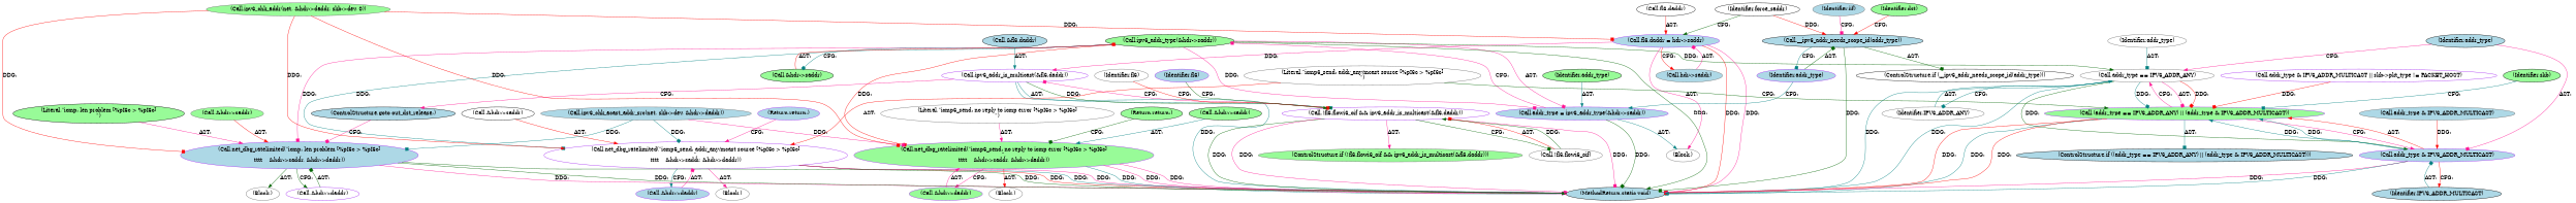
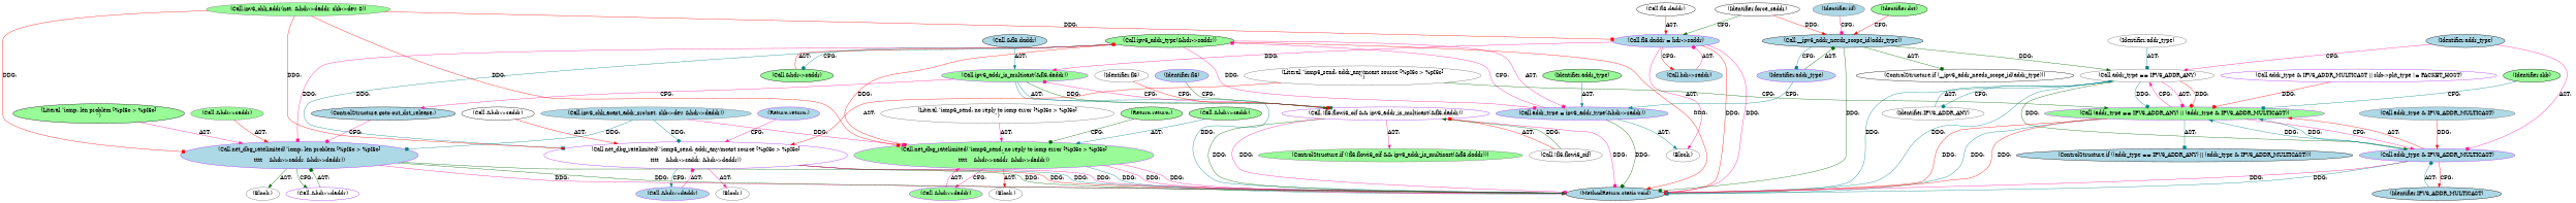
  digraph {
    node [color=black fillcolor=lightblue style=filled]
    edge [arrowhead=normal color=deeppink]
    n1 [fillcolor=palegreen label="(Call,ipv6_addr_type(&hdr->saddr))"]
    n2 [color=purple label="(Call,addr_type = ipv6_addr_type(&hdr->saddr))"]
    n3 [color=purple fillcolor=white label="(Call,net_dbg_ratelimited(\"icmp6_send: addr_any/mcast source [%pI6c > %pI6c]\n\",\n\t\t\t\t    &hdr->saddr, &hdr->daddr))"]
    n4 [color=purple fillcolor=palegreen label="(Call,net_dbg_ratelimited(\"icmp6_send: no reply to icmp error [%pI6c > %pI6c]\n\",\n\t\t\t\t    &hdr->saddr, &hdr->daddr))"]
    n5 [color=purple label="(Call,net_dbg_ratelimited(\"icmp: len problem [%pI6c > %pI6c]\n\",\n\t\t\t\t    &hdr->saddr, &hdr->daddr))"]
    n6 [label="(MethodReturn,static void)"]
    n7 [fillcolor=palegreen label="(Call,&hdr->saddr)"]
    n8 [color=gray40 fillcolor=white label="(Block,)"]
    n9 [color=purple label="(Call,&hdr->daddr)"]
    n10 [color=gray40 fillcolor=white label="(Block,)"]
    n11 [color=purple fillcolor=palegreen label="(Call,&hdr->daddr)"]
    n12 [color=gray40 fillcolor=white label="(Block,)"]
    n13 [color=purple label="(Call,fl6.daddr = hdr->saddr)"]
-   n14 [color=purple fillcolor=white label="(Call,ipv6_addr_is_multicast(&fl6.daddr))"]
+   n14 [color=purple fillcolor=palegreen label="(Call,ipv6_addr_is_multicast(&fl6.daddr))"]
    n15 [color=gray40 label="(Call,hdr->saddr)"]
    n16 [color=gray40 fillcolor=white label="(Block,)"]
    n17 [color=purple fillcolor=white label="(Call,&hdr->daddr)"]
    n18 [label="(Call,__ipv6_addr_needs_scope_id(addr_type))"]
    n19 [color=gray40 fillcolor=white label="(Call,addr_type == IPV6_ADDR_ANY)"]
    n20 [fillcolor=white label="(ControlStructure,if (__ipv6_addr_needs_scope_id(addr_type)))"]
    n21 [color=purple label="(Identifier,addr_type)"]
    n22 [color=purple fillcolor=palegreen label="(Call,(addr_type == IPV6_ADDR_ANY) || (addr_type & IPV6_ADDR_MULTICAST))"]
    n23 [color=purple label="(Call,addr_type & IPV6_ADDR_MULTICAST)"]
    n24 [color=gray40 fillcolor=white label="(Identifier,IPV6_ADDR_ANY)"]
    n25 [label="(ControlStructure,if ((addr_type == IPV6_ADDR_ANY) || (addr_type & IPV6_ADDR_MULTICAST)))"]
    n26 [label="(Identifier,IPV6_ADDR_MULTICAST)"]
    n27 [color=purple fillcolor=white label="(Call,!fl6.flowi6_oif && ipv6_addr_is_multicast(&fl6.daddr))"]
    n28 [label="(ControlStructure,goto out_dst_release;)"]
    n29 [color=gray40 fillcolor=white label="(Call,!fl6.flowi6_oif)"]
    n30 [color=gray40 fillcolor=palegreen label="(ControlStructure,if (!fl6.flowi6_oif && ipv6_addr_is_multicast(&fl6.daddr)))"]
    n31 [label="(Call,&fl6.daddr)"]
    n32 [color=gray40 fillcolor=white label="(Identifier,fl6)"]
    n33 [color=gray40 label="(Call,addr_type & IPV6_ADDR_MULTICAST)"]
    n34 [color=purple fillcolor=white label="(Call,addr_type & IPV6_ADDR_MULTICAST || skb->pkt_type != PACKET_HOST)"]
    n35 [fillcolor=palegreen label="(Literal,\"icmp: len problem [%pI6c > %pI6c]\n\")"]
    n36 [fillcolor=white label="(Call,&hdr->saddr)"]
    n37 [fillcolor=palegreen label="(Identifier,dst)"]
    n38 [color=gray40 fillcolor=white label="(Literal,\"icmp6_send: no reply to icmp error [%pI6c > %pI6c]\n\")"]
    n39 [label="(Identifier,addr_type)"]
    n40 [color=gray40 label="(Call,ipv6_chk_acast_addr_src(net, skb->dev, &hdr->daddr))"]
    n41 [color=purple label="(Identifier,fl6)"]
    n42 [color=gray40 fillcolor=white label="(Literal,\"icmp6_send: addr_any/mcast source [%pI6c > %pI6c]\n\")"]
    n43 [color=purple label="(Return,return;)"]
    n44 [fillcolor=palegreen label="(Call,&hdr->saddr)"]
    n45 [fillcolor=palegreen label="(Identifier,skb)"]
    n46 [color=gray40 fillcolor=palegreen label="(Call,ipv6_chk_addr(net, &hdr->daddr, skb->dev, 0))"]
    n47 [color=gray40 label="(Identifier,iif)"]
    n48 [color=gray40 fillcolor=white label="(Identifier,addr_type)"]
    n49 [fillcolor=white label="(Call,fl6.daddr)"]
    n50 [color=gray40 fillcolor=palegreen label="(Call,&hdr->saddr)"]
    n51 [fillcolor=white label="(Identifier,force_saddr)"]
    n52 [fillcolor=palegreen label="(Identifier,addr_type)"]
    n53 [fillcolor=palegreen label="(Return,return;)"]
    n1 -> n2 [arrowhead=box label="AST: "]
    n1 -> n2 [arrowhead=box label="DDG: "]
    n1 -> n3 [arrowhead=box color=teal label="DDG: "]
    n1 -> n4 [arrowhead=box color=red label="DDG: "]
    n1 -> n5 [arrowhead=box label="DDG: "]
-   n1 -> n6 [color=darkgreen label="DDG: "]
+   n1 -> n6 [color=red label="DDG: "]
    n1 -> n7 [arrowhead=box color=teal label="CFG: "]
    n2 -> n1 [arrowhead=box label="CFG: "]
    n2 -> n6 [arrowhead=box color=darkgreen label="DDG: "]
    n2 -> n8 [color=teal label="AST: "]
    n3 -> n6 [color=red label="DDG: "]
    n3 -> n6 [color=teal label="DDG: "]
    n3 -> n6 [arrowhead=box label="DDG: "]
    n3 -> n9 [color=teal label="CFG: "]
    n3 -> n10 [label="AST: "]
    n4 -> n6 [color=teal label="DDG: "]
    n4 -> n6 [label="DDG: "]
    n4 -> n6 [label="DDG: "]
    n4 -> n11 [label="CFG: "]
    n4 -> n12 [color=red label="AST: "]
    n5 -> n6 [color=darkgreen label="DDG: "]
    n5 -> n6 [arrowhead=box label="DDG: "]
    n5 -> n6 [color=darkgreen label="DDG: "]
    n5 -> n16 [color=darkgreen label="AST: "]
    n5 -> n17 [color=darkgreen label="CFG: "]
    n7 -> n1 [arrowhead=box color=red label="AST: "]
    n9 -> n3 [arrowhead=box label="AST: "]
    n11 -> n4 [label="AST: "]
    n13 -> n6 [arrowhead=box color=red label="DDG: "]
    n13 -> n6 [label="DDG: "]
    n13 -> n8 [label="AST: "]
    n13 -> n14 [label="DDG: "]
    n13 -> n15 [color=red label="CFG: "]
    n14 -> n6 [color=teal label="DDG: "]
    n14 -> n27 [arrowhead=box color=teal label="AST: "]
    n14 -> n27 [color=darkgreen label="DDG: "]
    n14 -> n28 [label="CFG: "]
    n15 -> n13 [arrowhead=box label="AST: "]
    n17 -> n5 [arrowhead=box color=darkgreen label="AST: "]
    n18 -> n6 [arrowhead=box color=darkgreen label="DDG: "]
-   n1 -> n19 [color=darkgreen label="DDG: "]
+   n18 -> n19 [color=darkgreen label="DDG: "]
    n18 -> n20 [arrowhead=box color=darkgreen label="AST: "]
    n18 -> n21 [arrowhead=box color=teal label="CFG: "]
    n19 -> n6 [arrowhead=box color=teal label="DDG: "]
    n19 -> n6 [arrowhead=box color=teal label="DDG: "]
    n19 -> n22 [arrowhead=box label="AST: "]
    n19 -> n22 [arrowhead=box color=red label="DDG: "]
    n19 -> n22 [arrowhead=box color=teal label="DDG: "]
    n19 -> n23 [color=darkgreen label="DDG: "]
    n19 -> n24 [arrowhead=box color=teal label="CFG: "]
    n21 -> n2 [color=teal label="CFG: "]
    n21 -> n18 [arrowhead=box color=darkgreen label="AST: "]
    n22 -> n6 [arrowhead=box color=red label="DDG: "]
    n22 -> n6 [color=teal label="DDG: "]
    n22 -> n6 [arrowhead=box color=red label="DDG: "]
    n22 -> n19 [label="CFG: "]
    n22 -> n23 [label="CFG: "]
    n22 -> n25 [arrowhead=box color=teal label="AST: "]
    n23 -> n6 [label="DDG: "]
    n23 -> n6 [color=teal label="DDG: "]
    n23 -> n22 [color=red label="AST: "]
    n23 -> n22 [color=teal label="DDG: "]
    n23 -> n22 [color=teal label="DDG: "]
    n23 -> n26 [color=red label="CFG: "]
    n24 -> n19 [color=teal label="AST: "]
    n26 -> n23 [arrowhead=box color=teal label="AST: "]
    n27 -> n6 [color=darkgreen label="DDG: "]
    n27 -> n6 [label="DDG: "]
    n27 -> n6 [arrowhead=box label="DDG: "]
    n27 -> n14 [arrowhead=box label="CFG: "]
-   n27 -> n29 [arrowhead=box color=darkgreen label="CFG: "]
    n27 -> n30 [label="AST: "]
    n28 -> n5 [arrowhead=box label="CFG: "]
    n29 -> n27 [arrowhead=box color=red label="AST: "]
    n29 -> n27 [color=darkgreen label="DDG: "]
    n31 -> n14 [color=teal label="AST: "]
    n32 -> n27 [arrowhead=box color=red label="CFG: "]
    n33 -> n23 [color=red label="DDG: "]
    n34 -> n22 [arrowhead=box color=red label="DDG: "]
    n35 -> n5 [label="AST: "]
    n36 -> n3 [color=red label="AST: "]
    n37 -> n18 [color=red label="CFG: "]
    n38 -> n4 [label="AST: "]
    n39 -> n19 [label="CFG: "]
    n39 -> n23 [arrowhead=box label="AST: "]
    n40 -> n3 [arrowhead=box color=teal label="DDG: "]
    n40 -> n4 [arrowhead=box label="DDG: "]
    n40 -> n5 [arrowhead=box color=teal label="DDG: "]
    n41 -> n27 [color=darkgreen label="CFG: "]
    n42 -> n3 [color=red label="AST: "]
    n42 -> n22 [color=darkgreen label="CFG: "]
    n43 -> n3 [label="CFG: "]
    n44 -> n4 [color=teal label="AST: "]
    n45 -> n22 [arrowhead=box color=teal label="CFG: "]
    n46 -> n3 [color=red label="DDG: "]
    n46 -> n4 [arrowhead=box color=red label="DDG: "]
    n46 -> n5 [arrowhead=box color=red label="DDG: "]
    n46 -> n13 [arrowhead=box color=red label="DDG: "]
    n47 -> n18 [arrowhead=box label="CFG: "]
    n48 -> n19 [arrowhead=box color=teal label="AST: "]
    n49 -> n13 [color=red label="AST: "]
    n50 -> n5 [color=red label="AST: "]
    n51 -> n13 [color=darkgreen label="CFG: "]
    n51 -> n18 [color=red label="DDG: "]
    n52 -> n2 [color=teal label="AST: "]
    n53 -> n4 [arrowhead=box color=darkgreen label="CFG: "]
  }
